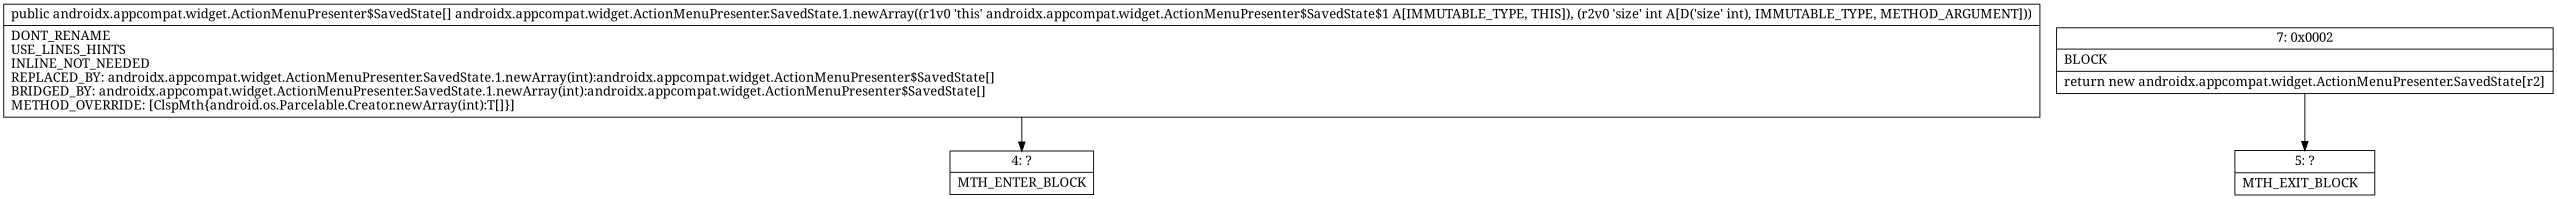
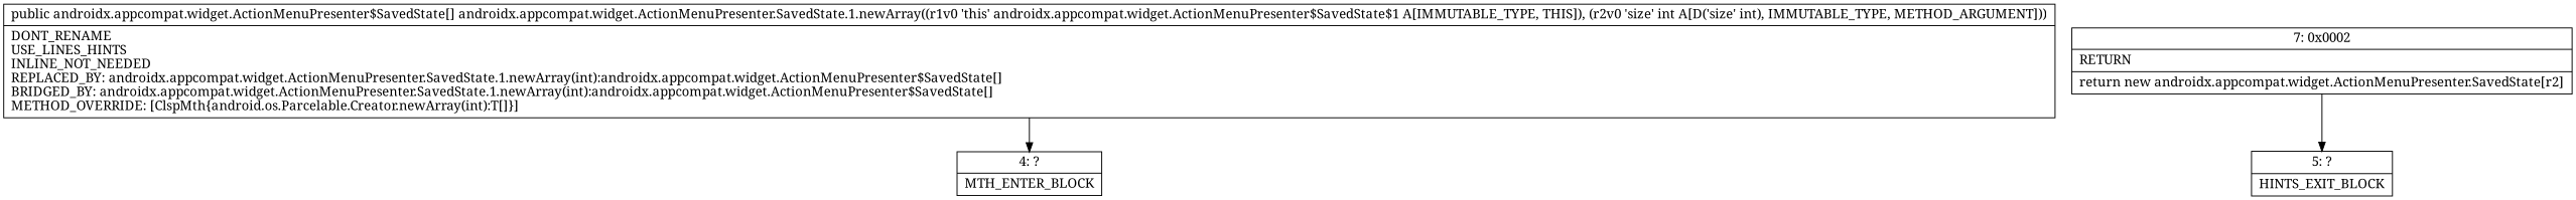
  digraph {
    fontname="Noto Serif"
    node [fontname="Noto Serif" shape=record]
    edge [fontname="Noto Serif"]
    n1 [label="{4\:\ ?|MTH_ENTER_BLOCK\l}"]
-   n2 [label="{7\:\ 0x0002|BLOCK\l|return new androidx.appcompat.widget.ActionMenuPresenter.SavedState[r2]\l}"]
-   n3 [label="{5\:\ ?|MTH_EXIT_BLOCK\l}"]
+   n2 [label="{7\:\ 0x0002|RETURN\l|return new androidx.appcompat.widget.ActionMenuPresenter.SavedState[r2]\l}"]
+   n3 [label="{5\:\ ?|HINTS_EXIT_BLOCK\l}"]
    n4 [label="{public androidx.appcompat.widget.ActionMenuPresenter$SavedState[] androidx.appcompat.widget.ActionMenuPresenter.SavedState.1.newArray((r1v0 'this' androidx.appcompat.widget.ActionMenuPresenter$SavedState$1 A[IMMUTABLE_TYPE, THIS]), (r2v0 'size' int A[D('size' int), IMMUTABLE_TYPE, METHOD_ARGUMENT]))  | DONT_RENAME\lUSE_LINES_HINTS\lINLINE_NOT_NEEDED\lREPLACED_BY: androidx.appcompat.widget.ActionMenuPresenter.SavedState.1.newArray(int):androidx.appcompat.widget.ActionMenuPresenter$SavedState[]\lBRIDGED_BY: androidx.appcompat.widget.ActionMenuPresenter.SavedState.1.newArray(int):androidx.appcompat.widget.ActionMenuPresenter$SavedState[]\lMETHOD_OVERRIDE: [ClspMth\{android.os.Parcelable.Creator.newArray(int):T[]\}]\l}"]
    n2 -> n3
    n4 -> n1
  }
